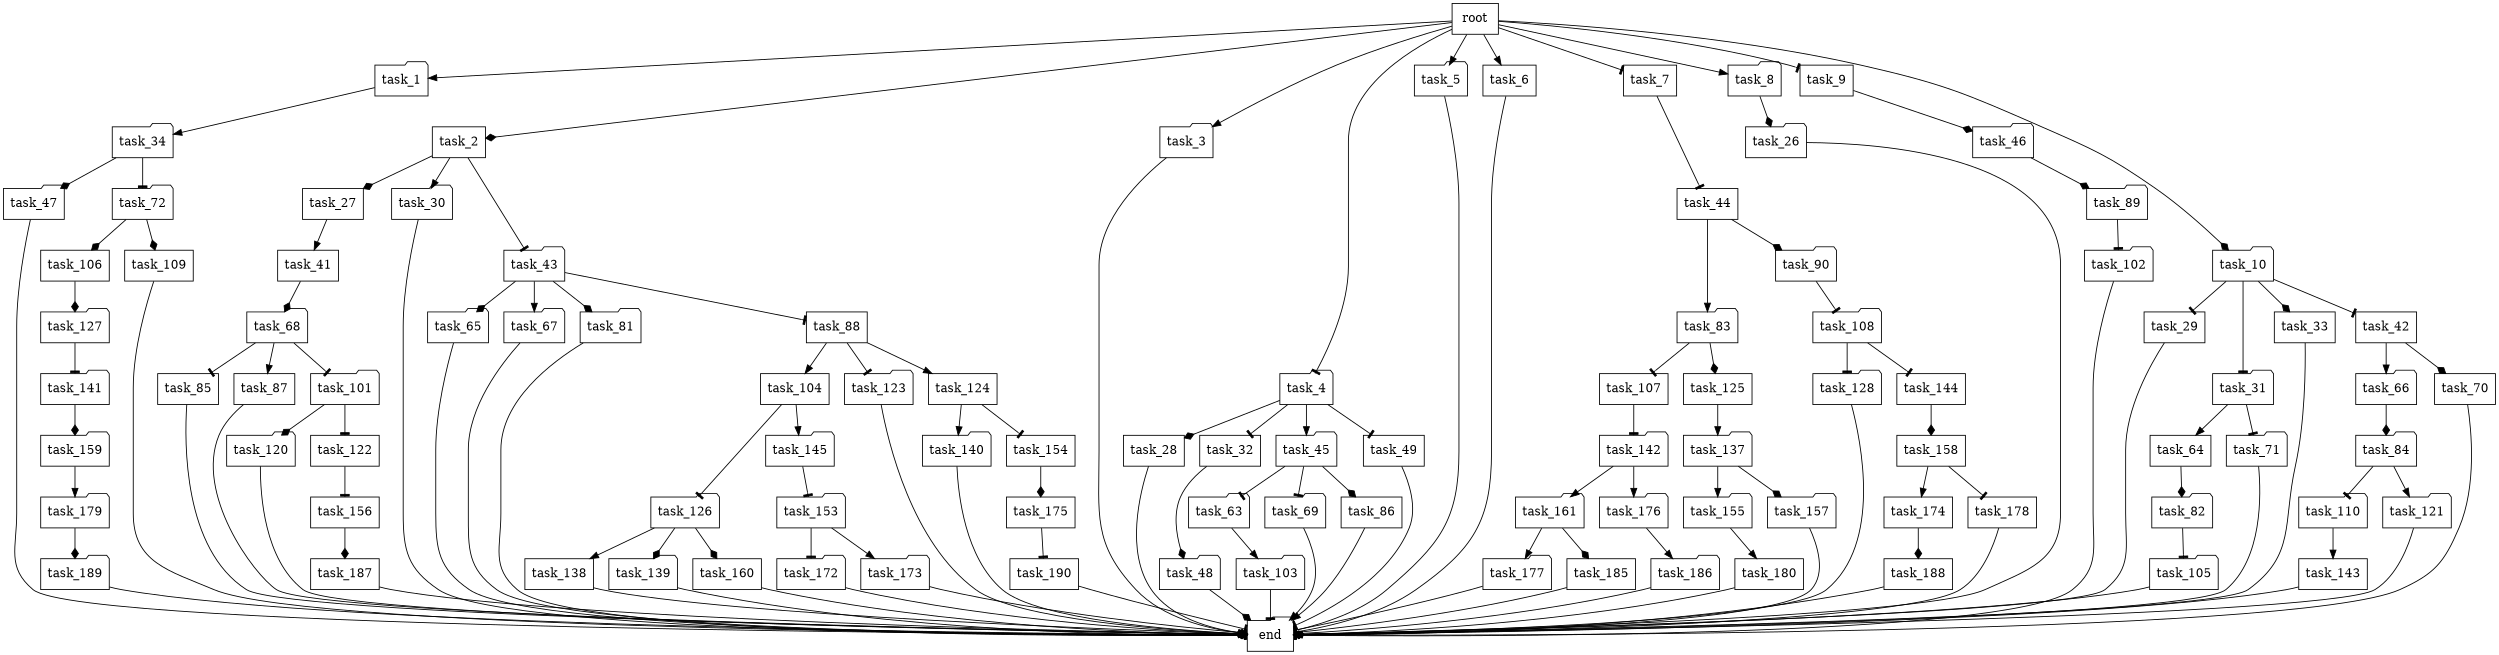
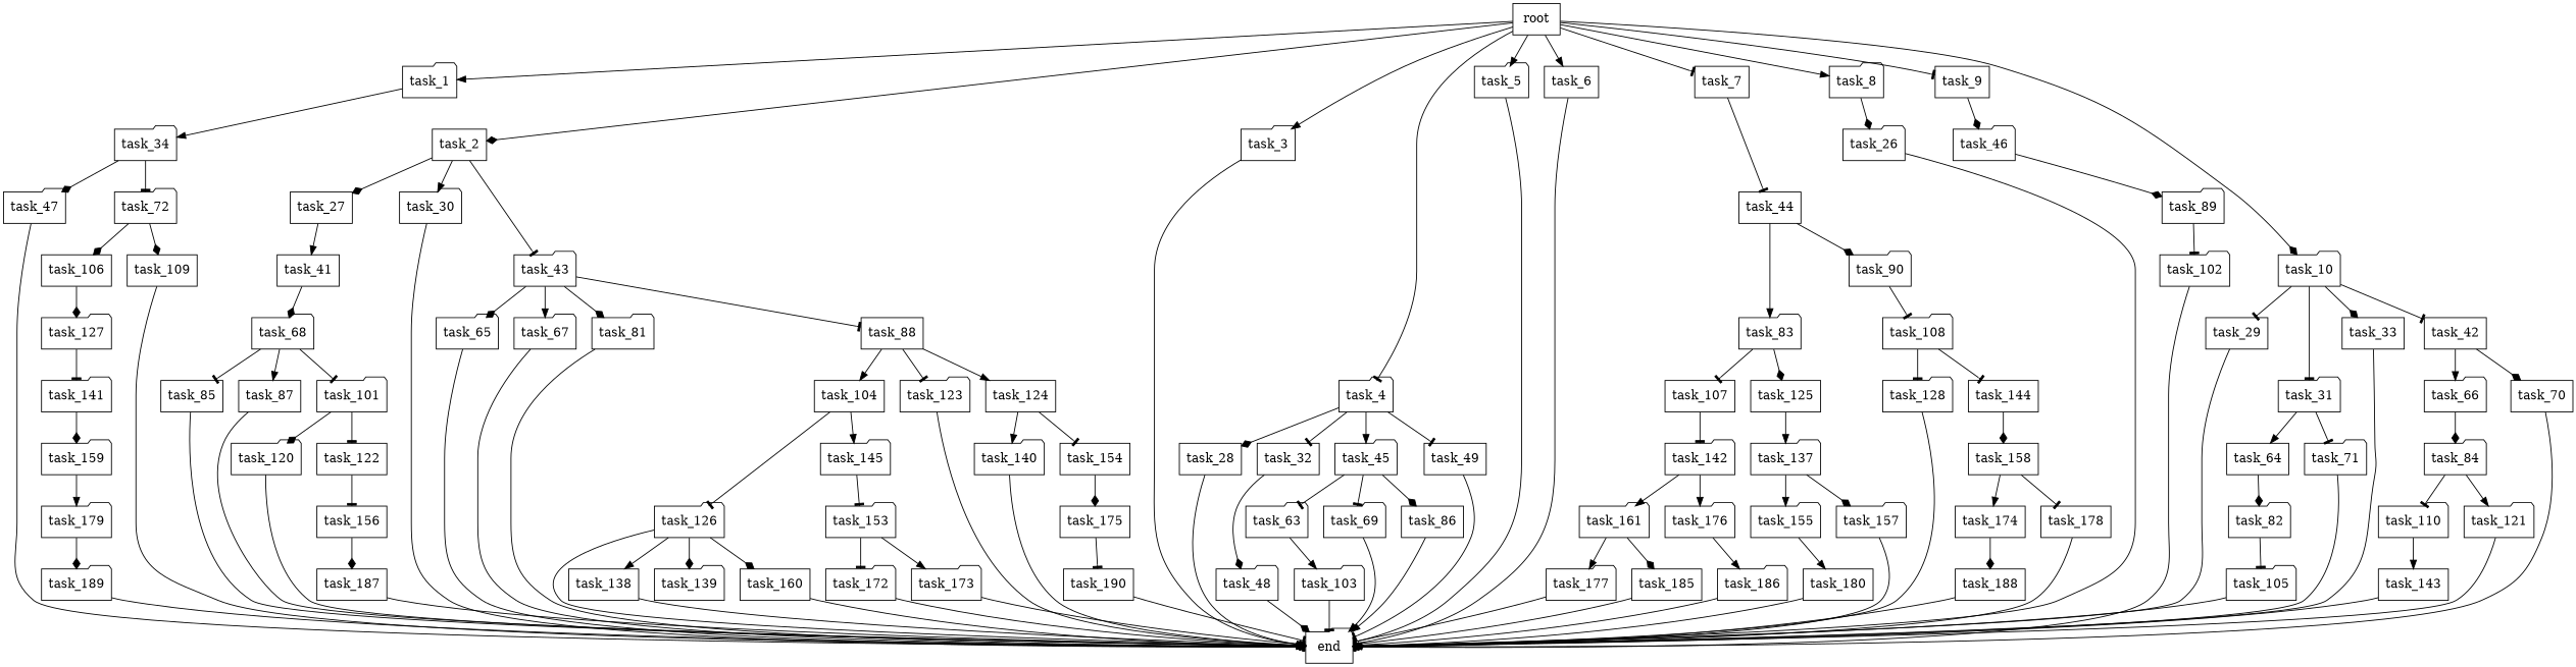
  digraph {
    node [shape=folder]
    edge [arrowhead=tee]
    root [shape=box]
    task_1
    task_2 [shape=box]
    task_3
    task_4
    task_5
    task_6 [shape=box]
    task_7 [shape=box]
    task_8
    task_9 [shape=box]
    task_10
    task_34
    task_27 [shape=box]
    task_30
    task_43
    end
    task_28 [shape=box]
    task_32 [shape=box]
    task_45
    task_49 [shape=box]
    task_44 [shape=box]
    task_26
    task_46
    task_29 [shape=box]
    task_31
    task_33 [shape=box]
    task_42 [shape=box]
    task_47
    task_72
    task_41 [shape=box]
    task_65
    task_67
    task_81
    task_88 [shape=box]
    task_48
    task_63
    task_69
    task_86 [shape=box]
    task_83
    task_90
    task_89
    task_64 [shape=box]
    task_71
    task_66
    task_70 [shape=box]
    task_68
    task_82
    task_106 [shape=box]
    task_109 [shape=box]
    task_85 [shape=box]
    task_87 [shape=box]
    task_101
    task_84
    task_104 [shape=box]
    task_123
    task_124 [shape=box]
    task_107 [shape=box]
    task_125 [shape=box]
    task_108
    task_103
    task_102
    task_105
    task_110
    task_121
    task_120
    task_122 [shape=box]
    task_127
    task_142
    task_137
    task_143 [shape=box]
    task_126
    task_145
    task_140
    task_154 [shape=box]
    task_128
    task_144 [shape=box]
    task_156 [shape=box]
    task_138 [shape=box]
    task_139
    task_160 [shape=box]
    task_153
    task_141
    task_161
    task_176
    task_158 [shape=box]
    task_187 [shape=box]
    task_175 [shape=box]
    task_155
    task_157
    task_159
    task_180 [shape=box]
    task_179
    task_177
    task_185 [shape=box]
    task_186
    task_174 [shape=box]
    task_178 [shape=box]
    task_172
    task_173
    task_190 [shape=box]
    task_188 [shape=box]
    task_189
    root -> task_1 [arrowhead=normal]
    root -> task_2 [arrowhead=diamond]
    root -> task_3 [arrowhead=normal]
    root -> task_4
    root -> task_5 [arrowhead=normal]
    root -> task_6 [arrowhead=normal]
    root -> task_7
    root -> task_8 [arrowhead=normal]
    root -> task_9
    root -> task_10 [arrowhead=diamond]
    task_1 -> task_34 [arrowhead=normal]
    task_2 -> task_27 [arrowhead=diamond]
    task_2 -> task_30 [arrowhead=normal]
    task_2 -> task_43
    task_3 -> end [arrowhead=normal]
    task_4 -> task_28 [arrowhead=diamond]
    task_4 -> task_32
    task_4 -> task_45 [arrowhead=normal]
    task_4 -> task_49
    task_5 -> end
    task_6 -> end
    task_7 -> task_44
    task_8 -> task_26 [arrowhead=diamond]
    task_9 -> task_46 [arrowhead=diamond]
    task_10 -> task_29
    task_10 -> task_31
    task_10 -> task_33 [arrowhead=diamond]
    task_10 -> task_42
    task_34 -> task_47 [arrowhead=diamond]
    task_34 -> task_72
    task_27 -> task_41 [arrowhead=normal]
    task_30 -> end
    task_43 -> task_65 [arrowhead=diamond]
    task_43 -> task_67 [arrowhead=normal]
    task_43 -> task_81 [arrowhead=diamond]
    task_43 -> task_88
    task_28 -> end [arrowhead=normal]
    task_32 -> task_48 [arrowhead=diamond]
    task_45 -> task_63
    task_45 -> task_69
    task_45 -> task_86 [arrowhead=diamond]
    task_49 -> end
    task_44 -> task_83 [arrowhead=normal]
    task_44 -> task_90 [arrowhead=diamond]
    task_26 -> end [arrowhead=diamond]
    task_46 -> task_89 [arrowhead=diamond]
    task_29 -> end
    task_31 -> task_64 [arrowhead=normal]
    task_31 -> task_71
    task_33 -> end
    task_42 -> task_66 [arrowhead=normal]
    task_42 -> task_70 [arrowhead=diamond]
    task_47 -> end [arrowhead=diamond]
    task_72 -> task_106 [arrowhead=diamond]
    task_72 -> task_109 [arrowhead=diamond]
    task_41 -> task_68 [arrowhead=diamond]
    task_65 -> end [arrowhead=diamond]
    task_67 -> end
    task_81 -> end [arrowhead=diamond]
    task_88 -> task_104 [arrowhead=normal]
    task_88 -> task_123
    task_88 -> task_124 [arrowhead=normal]
    task_48 -> end [arrowhead=diamond]
    task_63 -> task_103 [arrowhead=normal]
    task_69 -> end [arrowhead=normal]
    task_86 -> end [arrowhead=normal]
    task_83 -> task_107
    task_83 -> task_125 [arrowhead=diamond]
    task_90 -> task_108
    task_89 -> task_102
    task_64 -> task_82 [arrowhead=diamond]
    task_71 -> end
    task_66 -> task_84 [arrowhead=diamond]
    task_70 -> end [arrowhead=normal]
    task_68 -> task_85
    task_68 -> task_87 [arrowhead=normal]
    task_68 -> task_101
    task_82 -> task_105
    task_106 -> task_127 [arrowhead=diamond]
    task_109 -> end
    task_85 -> end [arrowhead=diamond]
    task_87 -> end
    task_101 -> task_120 [arrowhead=diamond]
    task_101 -> task_122
    task_84 -> task_110
    task_84 -> task_121 [arrowhead=normal]
    task_104 -> task_126
    task_104 -> task_145 [arrowhead=normal]
    task_123 -> end [arrowhead=diamond]
    task_124 -> task_140 [arrowhead=normal]
    task_124 -> task_154
    task_107 -> task_142
    task_125 -> task_137 [arrowhead=normal]
    task_108 -> task_128
    task_108 -> task_144
    task_103 -> end
    task_102 -> end [arrowhead=diamond]
    task_105 -> end [arrowhead=normal]
    task_110 -> task_143 [arrowhead=normal]
    task_121 -> end [arrowhead=diamond]
    task_120 -> end [arrowhead=normal]
    task_122 -> task_156
    task_127 -> task_141
    task_142 -> task_161 [arrowhead=normal]
    task_142 -> task_176 [arrowhead=normal]
    task_137 -> task_155 [arrowhead=normal]
    task_137 -> task_157 [arrowhead=diamond]
    task_143 -> end [arrowhead=diamond]
    task_126 -> task_138 [arrowhead=normal]
    task_126 -> task_139 [arrowhead=diamond]
    task_126 -> task_160 [arrowhead=diamond]
    task_145 -> task_153
    task_140 -> end [arrowhead=normal]
    task_154 -> task_175 [arrowhead=diamond]
    task_128 -> end [arrowhead=normal]
    task_144 -> task_158 [arrowhead=diamond]
    task_156 -> task_187 [arrowhead=diamond]
    task_138 -> end
-   task_139 -> end [arrowhead=diamond]
+   task_126 -> end [arrowhead=diamond]
    task_160 -> end [arrowhead=normal]
    task_153 -> task_172
    task_153 -> task_173 [arrowhead=normal]
    task_141 -> task_159 [arrowhead=diamond]
    task_161 -> task_177 [arrowhead=normal]
    task_161 -> task_185 [arrowhead=diamond]
    task_176 -> task_186 [arrowhead=normal]
    task_158 -> task_174 [arrowhead=normal]
    task_158 -> task_178
    task_187 -> end [arrowhead=normal]
    task_175 -> task_190
    task_155 -> task_180 [arrowhead=normal]
    task_157 -> end
    task_159 -> task_179 [arrowhead=normal]
    task_180 -> end [arrowhead=diamond]
    task_179 -> task_189 [arrowhead=diamond]
    task_177 -> end
    task_185 -> end
    task_186 -> end
    task_174 -> task_188 [arrowhead=diamond]
    task_178 -> end [arrowhead=diamond]
    task_172 -> end [arrowhead=normal]
    task_173 -> end [arrowhead=diamond]
    task_190 -> end
    task_188 -> end
    task_189 -> end [arrowhead=diamond]
  }
